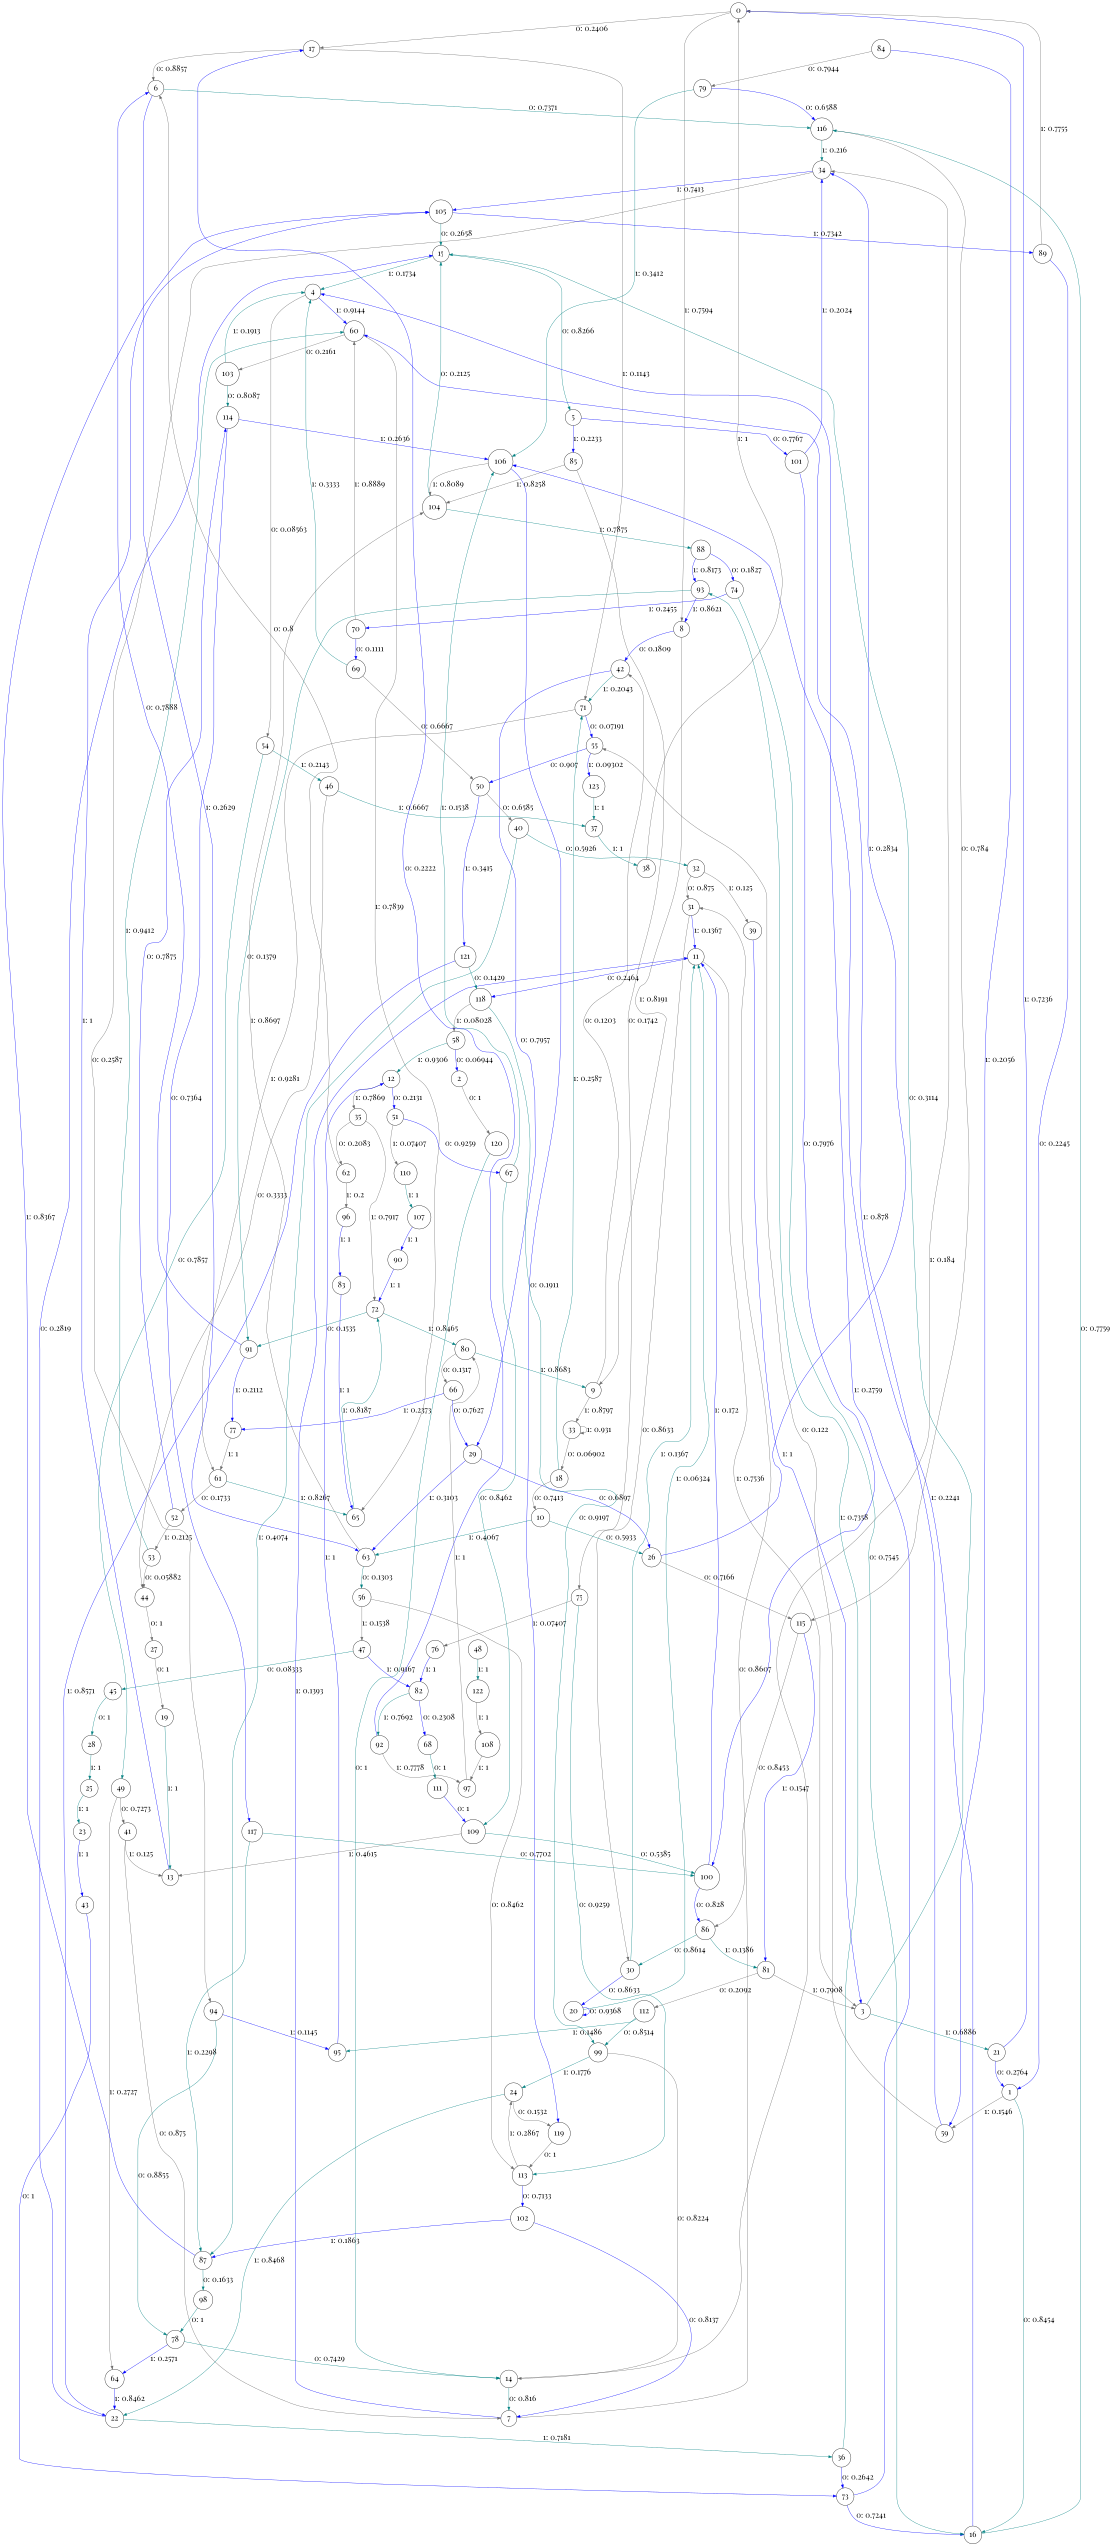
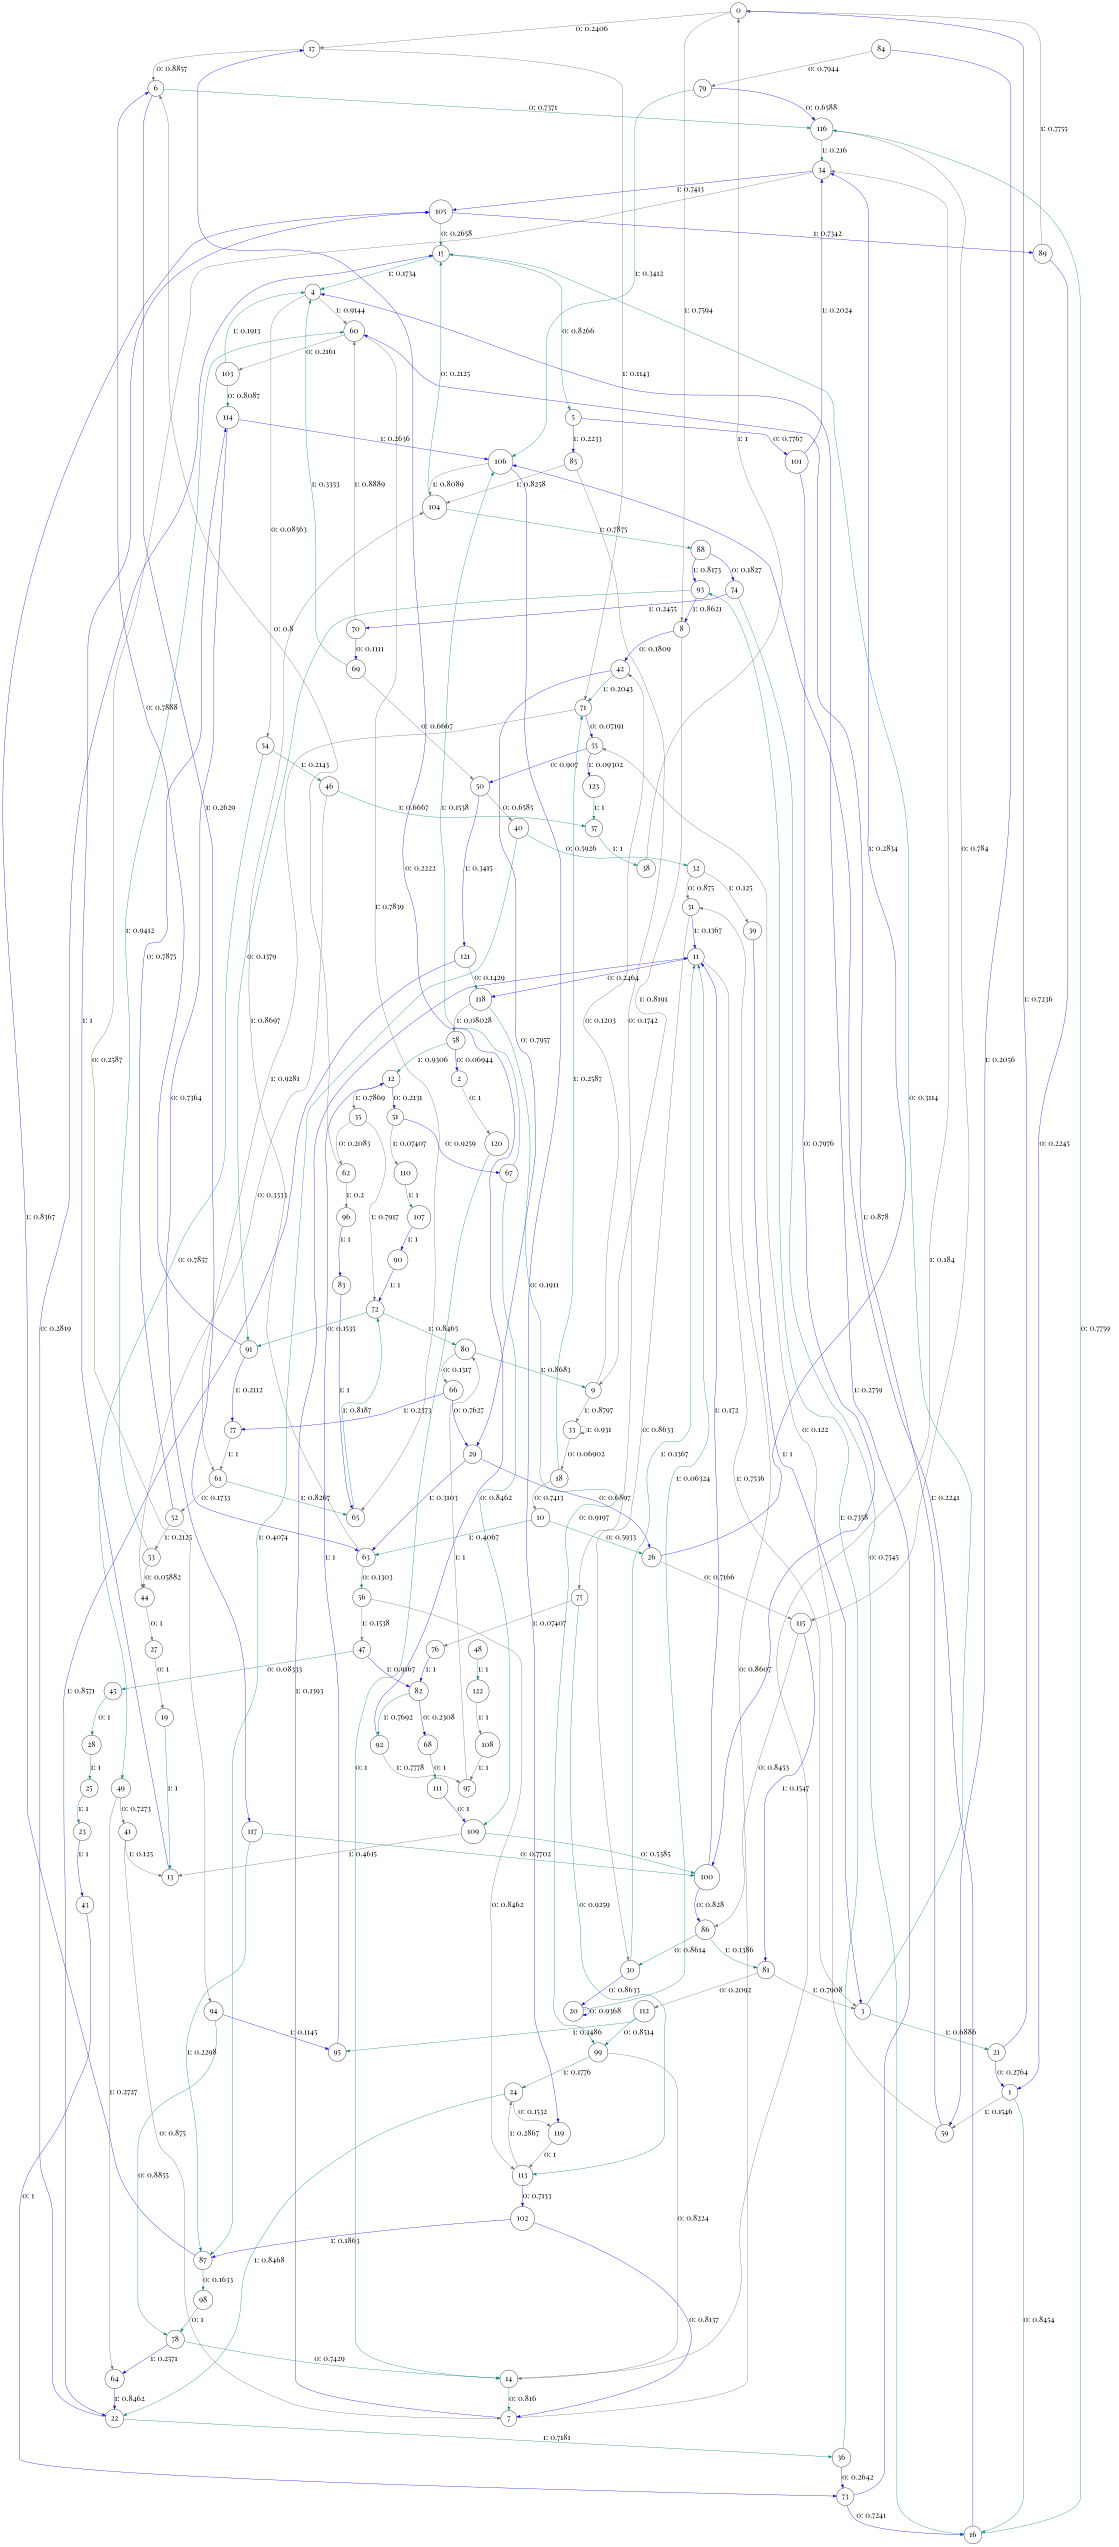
  digraph {
    fontname="Playfair Display"
    node [fontname="Playfair Display" fontsize=24 shape=circle]
    edge [color=blue fontname="Playfair Display" fontsize=24]
    0
    17
    8
    6
    71
    42
    9
    116
    63
    55
    61
    29
    33
    1
    16
    59
    106
    60
    34
    115
    104
    119
    103
    65
    50
    123
    2
    120
    14
    7
    3
    15
    21
    4
    5
    54
    101
    85
    46
    49
    37
    44
    41
    64
    114
    72
    100
    75
    105
    94
    11
    86
    88
    113
    76
    56
    81
    47
    31
    30
    118
    20
    58
    99
    26
    18
    10
    12
    24
    51
    35
    67
    110
    62
    109
    107
    96
    91
    80
    13
    89
    78
    95
    52
    19
    22
    36
    73
    93
    23
    43
    102
    25
    112
    27
    28
    32
    39
    83
    77
    66
    38
    40
    87
    98
    45
    82
    68
    92
    111
    97
    48
    122
    108
    121
    90
    53
    117
    84
    79
    74
    69
    70
    0 -> 17 [color=gray40 label="0: 0.2406   "]
    0 -> 8 [color=gray40 label="1: 0.7594   "]
    17 -> 6 [color=gray40 label="0: 0.8857   "]
    17 -> 71 [color=gray40 label="1: 0.1143   "]
    8 -> 42 [label="0: 0.1809   "]
    8 -> 9 [color=gray40 label="1: 0.8191   "]
    6 -> 116 [color=teal label="0: 0.7371   "]
    6 -> 63 [label="1: 0.2629   "]
    71 -> 55 [label="0: 0.07191  "]
    71 -> 61 [color=gray40 label="1: 0.9281   "]
    42 -> 71 [color=teal label="1: 0.2043   "]
    42 -> 29 [label="0: 0.7957   "]
    9 -> 42 [color=gray40 label="0: 0.1203   "]
    9 -> 33 [color=gray40 label="1: 0.8797   "]
    116 -> 34 [color=teal label="1: 0.216    "]
    116 -> 115 [color=gray40 label="0: 0.784    "]
    63 -> 104 [color=gray40 label="1: 0.8697   "]
    63 -> 56 [color=teal label="0: 0.1303   "]
    55 -> 50 [label="0: 0.907    "]
    55 -> 123 [label="1: 0.09302  "]
    61 -> 65 [color=teal label="1: 0.8267   "]
    61 -> 52 [color=gray40 label="0: 0.1733   "]
    29 -> 63 [label="1: 0.3103   "]
    29 -> 26 [label="0: 0.6897   "]
    33 -> 33 [color=gray40 label="1: 0.931    "]
    33 -> 18 [color=gray40 label="0: 0.06902  "]
    1 -> 16 [color=teal label="0: 0.8454   "]
    1 -> 59 [color=gray40 label="1: 0.1546   "]
    16 -> 116 [color=teal label="0: 0.7759   "]
    16 -> 106 [label="1: 0.2241   "]
    59 -> 55 [color=gray40 label="0: 0.122    "]
    59 -> 60 [label="1: 0.878    "]
    106 -> 104 [color=gray40 label="1: 0.8089   "]
    106 -> 119 [label="0: 0.1911   "]
    60 -> 103 [color=gray40 label="0: 0.2161   "]
    60 -> 65 [color=gray40 label="1: 0.7839   "]
    34 -> 105 [label="1: 0.7413   "]
    34 -> 94 [color=gray40 label="0: 0.2587   "]
    115 -> 86 [color=gray40 label="0: 0.8453   "]
    115 -> 81 [label="1: 0.1547   "]
    104 -> 15 [color=teal label="0: 0.2125   "]
    104 -> 88 [color=teal label="1: 0.7875   "]
    119 -> 113 [color=gray40 label="0: 1        "]
    103 -> 4 [color=teal label="1: 0.1913   "]
    103 -> 114 [color=teal label="0: 0.8087   "]
    65 -> 72 [color=teal label="1: 0.8187   "]
    50 -> 40 [color=gray40 label="0: 0.6585   "]
    50 -> 121 [label="1: 0.3415   "]
    123 -> 37 [color=teal label="1: 1        "]
    2 -> 120 [color=gray40 label="0: 1        "]
    120 -> 14 [color=teal label="0: 1        "]
    14 -> 34 [color=gray40 label="1: 0.184    "]
    14 -> 7 [color=teal label="0: 0.816    "]
    7 -> 11 [label="1: 0.1393   "]
    7 -> 31 [color=gray40 label="0: 0.8607   "]
    3 -> 15 [color=teal label="0: 0.3114   "]
    3 -> 21 [color=teal label="1: 0.6886   "]
    15 -> 4 [color=teal label="1: 0.1734   "]
    15 -> 5 [color=teal label="0: 0.8266   "]
    21 -> 0 [label="1: 0.7236   "]
    21 -> 1 [label="0: 0.2764   "]
-   4 -> 60 [label="1: 0.9144   "]
+   4 -> 60 [color=gray40 label="1: 0.9144   "]
    4 -> 54 [color=gray40 label="0: 0.08563  "]
    5 -> 101 [label="0: 0.7767   "]
    5 -> 85 [label="1: 0.2233   "]
    54 -> 46 [color=teal label="1: 0.2143   "]
    54 -> 49 [color=teal label="0: 0.7857   "]
    101 -> 34 [label="1: 0.2024   "]
    101 -> 100 [label="0: 0.7976   "]
    85 -> 104 [color=gray40 label="1: 0.8258   "]
    85 -> 75 [color=gray40 label="0: 0.1742   "]
    46 -> 37 [color=teal label="1: 0.6667   "]
    46 -> 44 [color=gray40 label="0: 0.3333   "]
    49 -> 41 [color=gray40 label="0: 0.7273   "]
    49 -> 64 [color=gray40 label="1: 0.2727   "]
    37 -> 38 [color=teal label="1: 1        "]
    44 -> 27 [color=gray40 label="0: 1        "]
    41 -> 7 [color=gray40 label="0: 0.875    "]
    41 -> 13 [color=gray40 label="1: 0.125    "]
    64 -> 22 [label="1: 0.8462   "]
    114 -> 106 [label="1: 0.2636   "]
    114 -> 117 [label="0: 0.7364   "]
    72 -> 91 [color=teal label="0: 0.1535   "]
    72 -> 80 [color=teal label="1: 0.8465   "]
    100 -> 11 [label="1: 0.172    "]
    100 -> 86 [label="0: 0.828    "]
    75 -> 113 [color=teal label="0: 0.9259   "]
    75 -> 76 [color=gray40 label="1: 0.07407  "]
    105 -> 15 [color=teal label="0: 0.2658   "]
    105 -> 89 [label="1: 0.7342   "]
    94 -> 78 [color=teal label="0: 0.8855   "]
    94 -> 95 [label="1: 0.1145   "]
    11 -> 3 [color=gray40 label="1: 0.7536   "]
    11 -> 118 [label="0: 0.2464   "]
    86 -> 81 [color=teal label="1: 0.1386   "]
    86 -> 30 [color=teal label="0: 0.8614   "]
    88 -> 93 [label="1: 0.8173   "]
    88 -> 74 [label="0: 0.1827   "]
    113 -> 24 [color=gray40 label="1: 0.2867   "]
    113 -> 102 [label="0: 0.7133   "]
    76 -> 82 [label="1: 1        "]
    56 -> 113 [color=gray40 label="0: 0.8462   "]
    56 -> 47 [color=gray40 label="1: 0.1538   "]
    81 -> 3 [color=gray40 label="1: 0.7908   "]
    81 -> 112 [color=gray40 label="0: 0.2092   "]
    47 -> 45 [color=teal label="0: 0.08333  "]
    47 -> 82 [label="1: 0.9167   "]
    31 -> 11 [label="1: 0.1367   "]
    31 -> 30 [color=gray40 label="0: 0.8633   "]
    30 -> 11 [color=teal label="1: 0.1367   "]
    30 -> 20 [label="0: 0.8633   "]
    118 -> 58 [color=gray40 label="1: 0.08028  "]
    118 -> 99 [color=teal label="0: 0.9197   "]
    20 -> 11 [color=teal label="1: 0.06324  "]
    20 -> 20 [label="0: 0.9368   "]
    58 -> 2 [label="0: 0.06944  "]
    58 -> 12 [color=teal label="1: 0.9306   "]
    99 -> 14 [color=gray40 label="0: 0.8224   "]
    99 -> 24 [color=teal label="1: 0.1776   "]
    26 -> 34 [label="1: 0.2834   "]
    26 -> 115 [color=gray40 label="0: 0.7166   "]
    18 -> 71 [color=teal label="1: 0.2587   "]
    18 -> 10 [color=gray40 label="0: 0.7413   "]
    10 -> 63 [color=teal label="1: 0.4067   "]
    10 -> 26 [color=teal label="0: 0.5933   "]
    12 -> 51 [label="0: 0.2131   "]
    12 -> 35 [color=gray40 label="1: 0.7869   "]
    24 -> 119 [color=gray40 label="0: 0.1532   "]
    24 -> 22 [color=teal label="1: 0.8468   "]
    51 -> 67 [label="0: 0.9259   "]
    51 -> 110 [color=gray40 label="1: 0.07407  "]
    35 -> 72 [color=gray40 label="1: 0.7917   "]
    35 -> 62 [color=gray40 label="0: 0.2083   "]
    67 -> 106 [color=teal label="1: 0.1538   "]
    67 -> 109 [color=teal label="0: 0.8462   "]
    110 -> 107 [color=teal label="1: 1        "]
    62 -> 6 [color=gray40 label="0: 0.8      "]
    62 -> 96 [color=gray40 label="1: 0.2      "]
    109 -> 100 [color=teal label="0: 0.5385   "]
    109 -> 13 [color=gray40 label="1: 0.4615   "]
    107 -> 90 [label="1: 1        "]
    96 -> 83 [label="1: 1        "]
    91 -> 6 [label="0: 0.7888   "]
    91 -> 77 [label="1: 0.2112   "]
    80 -> 9 [color=teal label="1: 0.8683   "]
    80 -> 66 [color=gray40 label="0: 0.1317   "]
    13 -> 105 [label="1: 1        "]
    89 -> 0 [color=gray40 label="1: 0.7755   "]
    89 -> 1 [label="0: 0.2245   "]
    78 -> 14 [color=teal label="0: 0.7429   "]
    78 -> 64 [label="1: 0.2571   "]
    95 -> 12 [label="1: 1        "]
    52 -> 114 [label="0: 0.7875   "]
    52 -> 53 [color=gray40 label="1: 0.2125   "]
    19 -> 13 [color=teal label="1: 1        "]
    22 -> 15 [label="0: 0.2819   "]
    22 -> 36 [color=teal label="1: 0.7181   "]
    36 -> 73 [label="0: 0.2642   "]
    36 -> 93 [color=teal label="1: 0.7358   "]
    73 -> 16 [label="0: 0.7241   "]
    73 -> 4 [label="1: 0.2759   "]
    93 -> 8 [label="1: 0.8621   "]
    93 -> 91 [color=teal label="0: 0.1379   "]
    23 -> 43 [label="1: 1        "]
    43 -> 73 [label="0: 1        "]
    102 -> 7 [label="0: 0.8137   "]
    102 -> 87 [label="1: 0.1863   "]
    25 -> 23 [color=teal label="1: 1        "]
    112 -> 99 [color=teal label="0: 0.8514   "]
    112 -> 95 [color=teal label="1: 0.1486   "]
    27 -> 19 [color=gray40 label="0: 1        "]
    28 -> 25 [color=teal label="1: 1        "]
    32 -> 31 [color=gray40 label="0: 0.875    "]
    32 -> 39 [color=gray40 label="1: 0.125    "]
    39 -> 3 [label="1: 1        "]
    83 -> 65 [label="1: 1        "]
    77 -> 61 [color=gray40 label="1: 1        "]
    66 -> 29 [label="0: 0.7627   "]
    66 -> 77 [label="1: 0.2373   "]
    38 -> 0 [color=gray40 label="1: 1        "]
    40 -> 32 [color=teal label="0: 0.5926   "]
    40 -> 87 [color=teal label="1: 0.4074   "]
    87 -> 105 [label="1: 0.8367   "]
    87 -> 98 [color=teal label="0: 0.1633   "]
    98 -> 78 [color=teal label="0: 1        "]
    45 -> 28 [color=teal label="0: 1        "]
    82 -> 68 [label="0: 0.2308   "]
    82 -> 92 [color=teal label="1: 0.7692   "]
    68 -> 111 [color=teal label="0: 1        "]
    92 -> 17 [label="0: 0.2222   "]
    92 -> 97 [color=gray40 label="1: 0.7778   "]
    111 -> 109 [label="0: 1        "]
    97 -> 80 [color=gray40 label="1: 1        "]
    48 -> 122 [color=teal label="1: 1        "]
    122 -> 108 [color=gray40 label="1: 1        "]
    108 -> 97 [color=gray40 label="1: 1        "]
    121 -> 118 [color=teal label="0: 0.1429   "]
    121 -> 22 [label="1: 0.8571   "]
    90 -> 72 [label="1: 1        "]
    53 -> 60 [color=teal label="1: 0.9412   "]
    53 -> 44 [color=gray40 label="0: 0.05882  "]
    117 -> 100 [color=teal label="0: 0.7702   "]
    117 -> 87 [color=teal label="1: 0.2298   "]
    84 -> 59 [label="1: 0.2056   "]
    84 -> 79 [color=gray40 label="0: 0.7944   "]
    79 -> 116 [label="0: 0.6588   "]
    79 -> 106 [color=teal label="1: 0.3412   "]
    74 -> 16 [color=teal label="0: 0.7545   "]
    74 -> 70 [label="1: 0.2455   "]
    69 -> 50 [color=gray40 label="0: 0.6667   "]
    69 -> 4 [color=teal label="1: 0.3333   "]
    70 -> 60 [color=gray40 label="1: 0.8889   "]
    70 -> 69 [label="0: 0.1111   "]
  }
